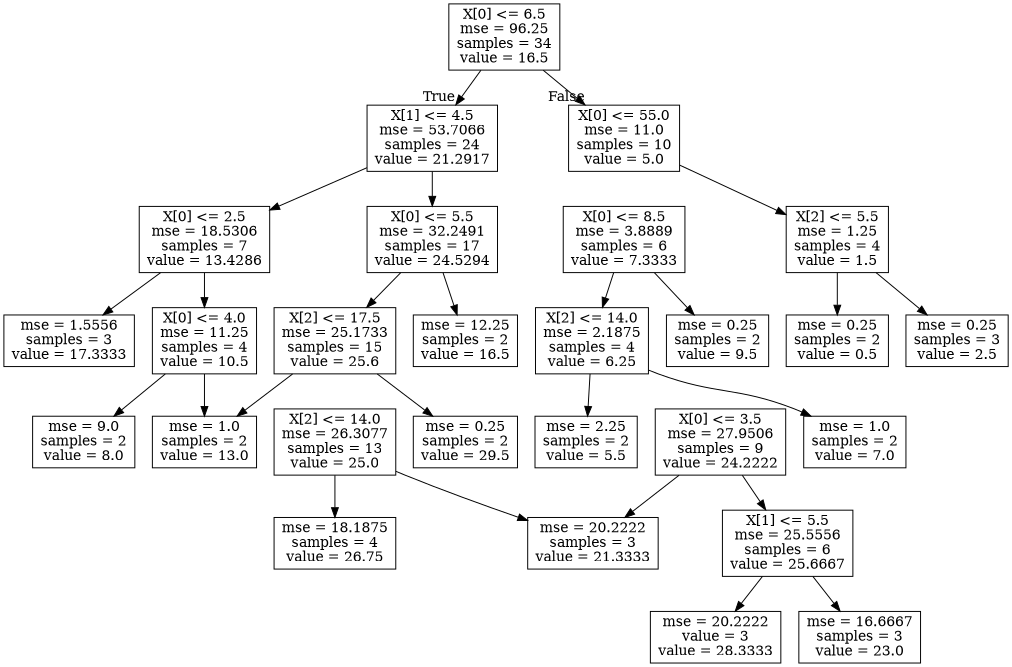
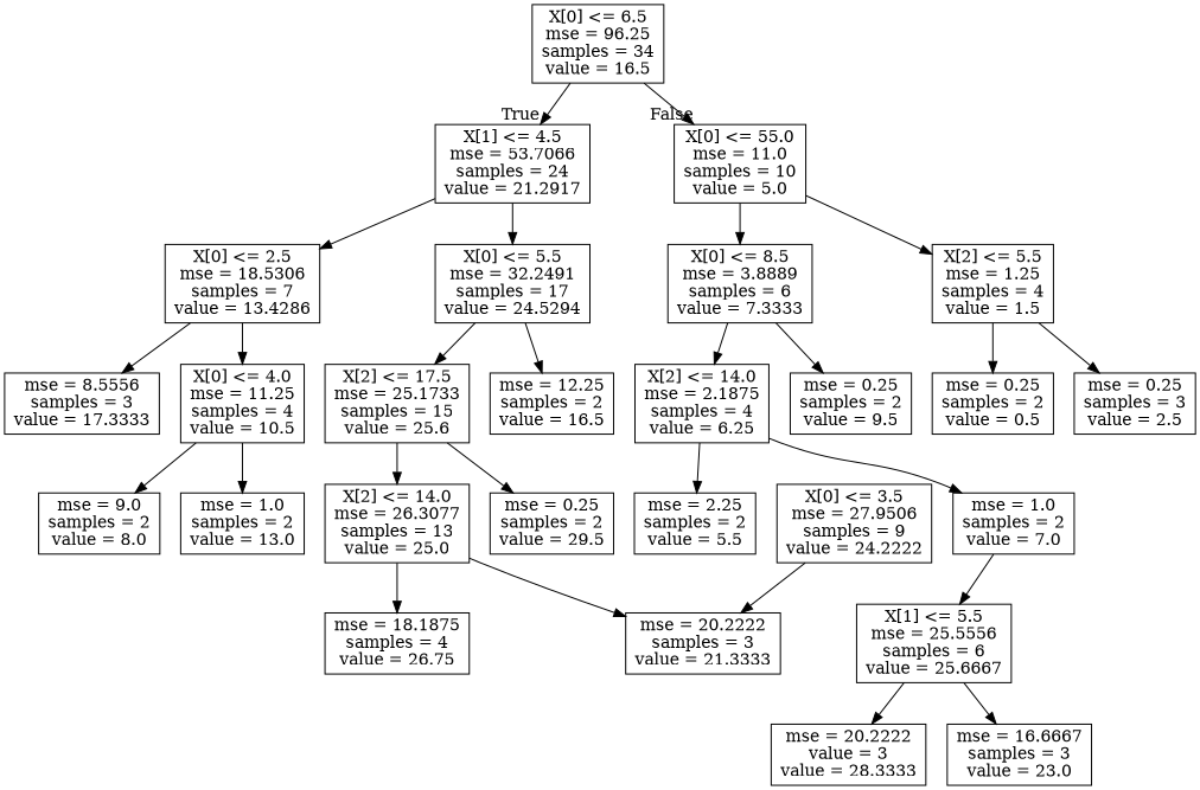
  digraph {
    node [shape=box]
    n1 [label="X[0] <= 6.5\nmse = 96.25\nsamples = 34\nvalue = 16.5"]
    n2 [label="X[1] <= 4.5\nmse = 53.7066\nsamples = 24\nvalue = 21.2917"]
    n3 [label="X[0] <= 55.0\nmse = 11.0\nsamples = 10\nvalue = 5.0"]
    n4 [label="X[0] <= 2.5\nmse = 18.5306\nsamples = 7\nvalue = 13.4286"]
    n5 [label="X[0] <= 5.5\nmse = 32.2491\nsamples = 17\nvalue = 24.5294"]
    n6 [label="X[0] <= 8.5\nmse = 3.8889\nsamples = 6\nvalue = 7.3333"]
    n7 [label="X[2] <= 5.5\nmse = 1.25\nsamples = 4\nvalue = 1.5"]
-   n8 [label="mse = 1.5556\nsamples = 3\nvalue = 17.3333"]
+   n8 [label="mse = 8.5556\nsamples = 3\nvalue = 17.3333"]
    n9 [label="X[0] <= 4.0\nmse = 11.25\nsamples = 4\nvalue = 10.5"]
    n10 [label="X[2] <= 17.5\nmse = 25.1733\nsamples = 15\nvalue = 25.6"]
    n11 [label="mse = 12.25\nsamples = 2\nvalue = 16.5"]
    n12 [label="mse = 9.0\nsamples = 2\nvalue = 8.0"]
    n13 [label="mse = 1.0\nsamples = 2\nvalue = 13.0"]
    n14 [label="X[2] <= 14.0\nmse = 26.3077\nsamples = 13\nvalue = 25.0"]
    n15 [label="mse = 0.25\nsamples = 2\nvalue = 29.5"]
    n16 [label="mse = 18.1875\nsamples = 4\nvalue = 26.75"]
    n17 [label="mse = 20.2222\nsamples = 3\nvalue = 21.3333"]
    n18 [label="X[0] <= 3.5\nmse = 27.9506\nsamples = 9\nvalue = 24.2222"]
    n19 [label="X[1] <= 5.5\nmse = 25.5556\nsamples = 6\nvalue = 25.6667"]
    n20 [label="mse = 20.2222\nvalue = 3\nvalue = 28.3333"]
    n21 [label="mse = 16.6667\nsamples = 3\nvalue = 23.0"]
    n22 [label="X[2] <= 14.0\nmse = 2.1875\nsamples = 4\nvalue = 6.25"]
    n23 [label="mse = 0.25\nsamples = 2\nvalue = 9.5"]
    n24 [label="mse = 0.25\nsamples = 2\nvalue = 0.5"]
    n25 [label="mse = 0.25\nsamples = 3\nvalue = 2.5"]
    n26 [label="mse = 2.25\nsamples = 2\nvalue = 5.5"]
    n27 [label="mse = 1.0\nsamples = 2\nvalue = 7.0"]
    n1 -> n2 [headlabel=True labelangle=45 labeldistance=2.5]
    n1 -> n3 [headlabel=False labelangle=-45 labeldistance=2.5]
    n2 -> n4
    n2 -> n5
+   n3 -> n6
    n3 -> n7
    n4 -> n8
    n4 -> n9
    n5 -> n10
    n5 -> n11
    n6 -> n22
    n6 -> n23
    n7 -> n24
    n7 -> n25
    n9 -> n12
    n9 -> n13
-   n10 -> n13
+   n10 -> n14
    n10 -> n15
    n14 -> n16
    n14 -> n17
    n18 -> n17
-   n18 -> n19
+   n27 -> n19
    n19 -> n20
    n19 -> n21
    n22 -> n26
    n22 -> n27
  }
